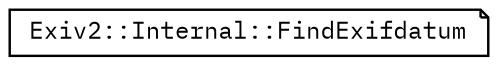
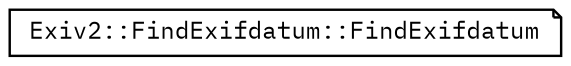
  digraph {
    rankdir=LR
    fontname="IBM Plex Mono"
-   n1 [color=black fillcolor=white fontname="IBM Plex Mono" fontsize=10 height=0.2 label="Exiv2::Internal::FindExifdatum" shape=note style=filled width=0.4]
+   n1 [color=black fillcolor=white fontname="IBM Plex Mono" fontsize=10 height=0.2 label="Exiv2::FindExifdatum::FindExifdatum" shape=note style=filled width=0.4]
  }
